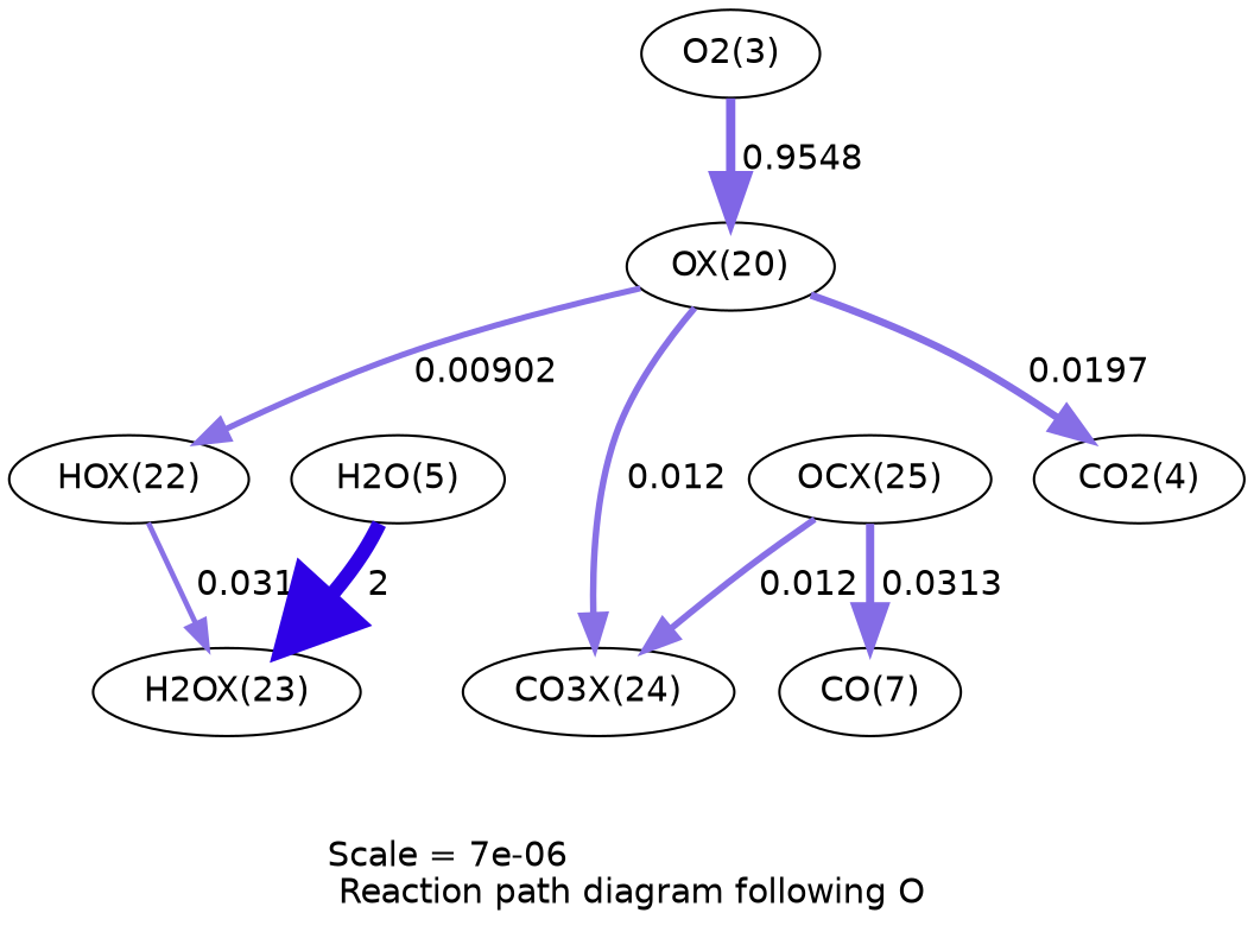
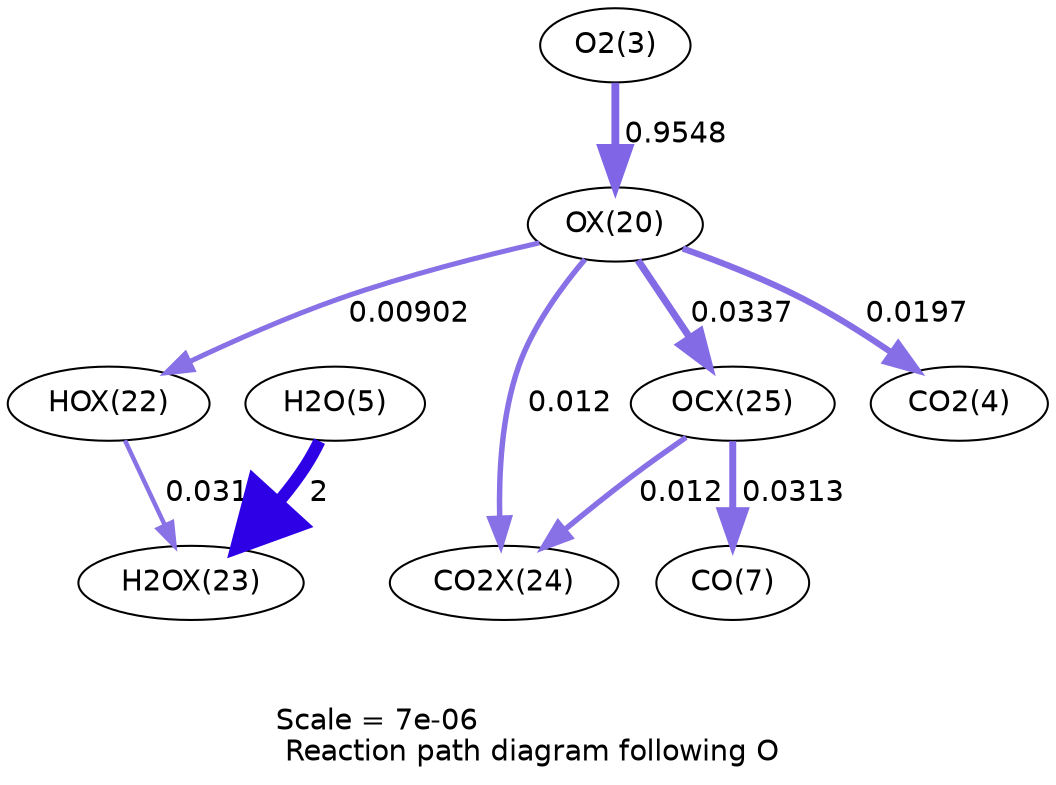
  digraph {
    fontname=Helvetica
    label="Scale = 7e-06\l Reaction path diagram following O"
    node [fontname=Helvetica]
    edge [arrowsize=1.33 color="0.7, 0.512, 0.9" fontname=Helvetica penwidth=2.66]
    n1 [label="O2(3)"]
    n2 [label="OX(20)"]
    n3 [label="HOX(22)"]
    n4 [label="OCX(25)"]
-   n5 [label="CO3X(24)"]
+   n5 [label="CO2X(24)"]
    n6 [label="CO2(4)"]
    n7 [label="H2OX(23)"]
    n8 [label="CO(7)"]
    n9 [label="H2O(5)"]
    n1 -> n2 [arrowsize=1.9 color="0.7, 0.555, 0.9" label=" 0.9548" penwidth=3.81]
    n2 -> n3 [arrowsize=1.22 color="0.7, 0.509, 0.9" label=" 0.00902" penwidth=2.45]
+   n2 -> n4 [arrowsize=1.72 color="0.7, 0.534, 0.9" label=" 0.0337" penwidth=3.44]
    n2 -> n5 [label=" 0.012"]
    n2 -> n6 [arrowsize=1.52 color="0.7, 0.52, 0.9" label=" 0.0197" penwidth=3.03]
    n3 -> n7 [arrowsize=1.08 color="0.7, 0.506, 0.9" label=" 0.0313" penwidth=2.16]
    n4 -> n5 [label=" 0.012"]
    n4 -> n8 [arrowsize=1.69 color="0.7, 0.531, 0.9" label=" 0.0313" penwidth=3.38]
    n9 -> n7 [arrowsize=3 color="0.7, 1.5, 0.9" label=" 2" penwidth=6]
  }
